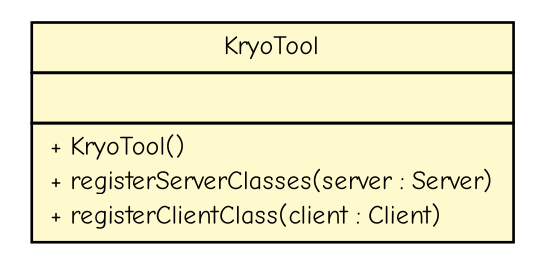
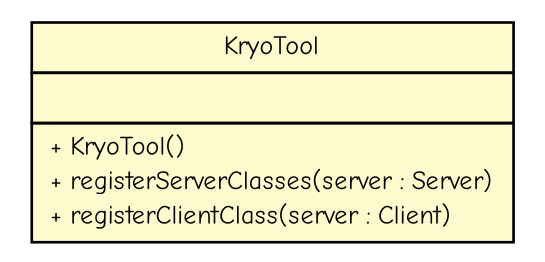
  digraph {
    nodesep=0.25
    ranksep=0.5
    rankdir=LR
    fontname="Comic Neue"
-   n1 [fontcolor=black fontname="Comic Neue" fontsize=10.0 label=<<table title="Common.KryoTool" border="0" cellborder="1" cellspacing="0" cellpadding="2" port="p" bgcolor="lemonChiffon" href="./KryoTool.html"> 		<tr><td><table border="0" cellspacing="0" cellpadding="1"> <tr><td align="center" balign="center"> KryoTool </td></tr> 		</table></td></tr> 		<tr><td><table border="0" cellspacing="0" cellpadding="1"> <tr><td align="left" balign="left">  </td></tr> 		</table></td></tr> 		<tr><td><table border="0" cellspacing="0" cellpadding="1"> <tr><td align="left" balign="left"> + KryoTool() </td></tr> <tr><td align="left" balign="left"> + registerServerClasses(server : Server) </td></tr> <tr><td align="left" balign="left"> + registerClientClass(client : Client) </td></tr> 		</table></td></tr> 		</table>> shape=plaintext]
+   n1 [fontcolor=black fontname="Comic Neue" fontsize=10.0 label=<<table title="Common.KryoTool" border="0" cellborder="1" cellspacing="0" cellpadding="2" port="p" bgcolor="lemonChiffon" href="./KryoTool.html"> 		<tr><td><table border="0" cellspacing="0" cellpadding="1"> <tr><td align="center" balign="center"> KryoTool </td></tr> 		</table></td></tr> 		<tr><td><table border="0" cellspacing="0" cellpadding="1"> <tr><td align="left" balign="left">  </td></tr> 		</table></td></tr> 		<tr><td><table border="0" cellspacing="0" cellpadding="1"> <tr><td align="left" balign="left"> + KryoTool() </td></tr> <tr><td align="left" balign="left"> + registerServerClasses(server : Server) </td></tr> <tr><td align="left" balign="left"> + registerClientClass(server : Client) </td></tr> 		</table></td></tr> 		</table>> shape=plaintext]
  }
